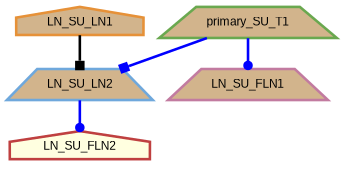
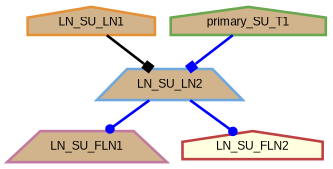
  digraph {
    node [fillcolor=tan fontname=Arial penwidth=3.0 shape=trapezium style=filled]
    edge [arrowhead=box color=blue penwidth=3]
    LN_SU_LN1 [color="#e69138" shape=house]
    LN_SU_LN2 [color="#6fa8dc"]
    LN_SU_FLN1 [color="#c27ba0"]
    LN_SU_FLN2 [color="#bf4040" fillcolor=lightyellow shape=house]
-   primary_SU_T1 [color="#6aa84f"]
+   primary_SU_T1 [color="#6aa84f" shape=house]
    LN_SU_LN1 -> LN_SU_LN2 [color=black]
-   primary_SU_T1 -> LN_SU_FLN1 [arrowhead=dot]
+   LN_SU_LN2 -> LN_SU_FLN1 [arrowhead=dot]
    LN_SU_LN2 -> LN_SU_FLN2 [arrowhead=dot]
    primary_SU_T1 -> LN_SU_LN2
  }
